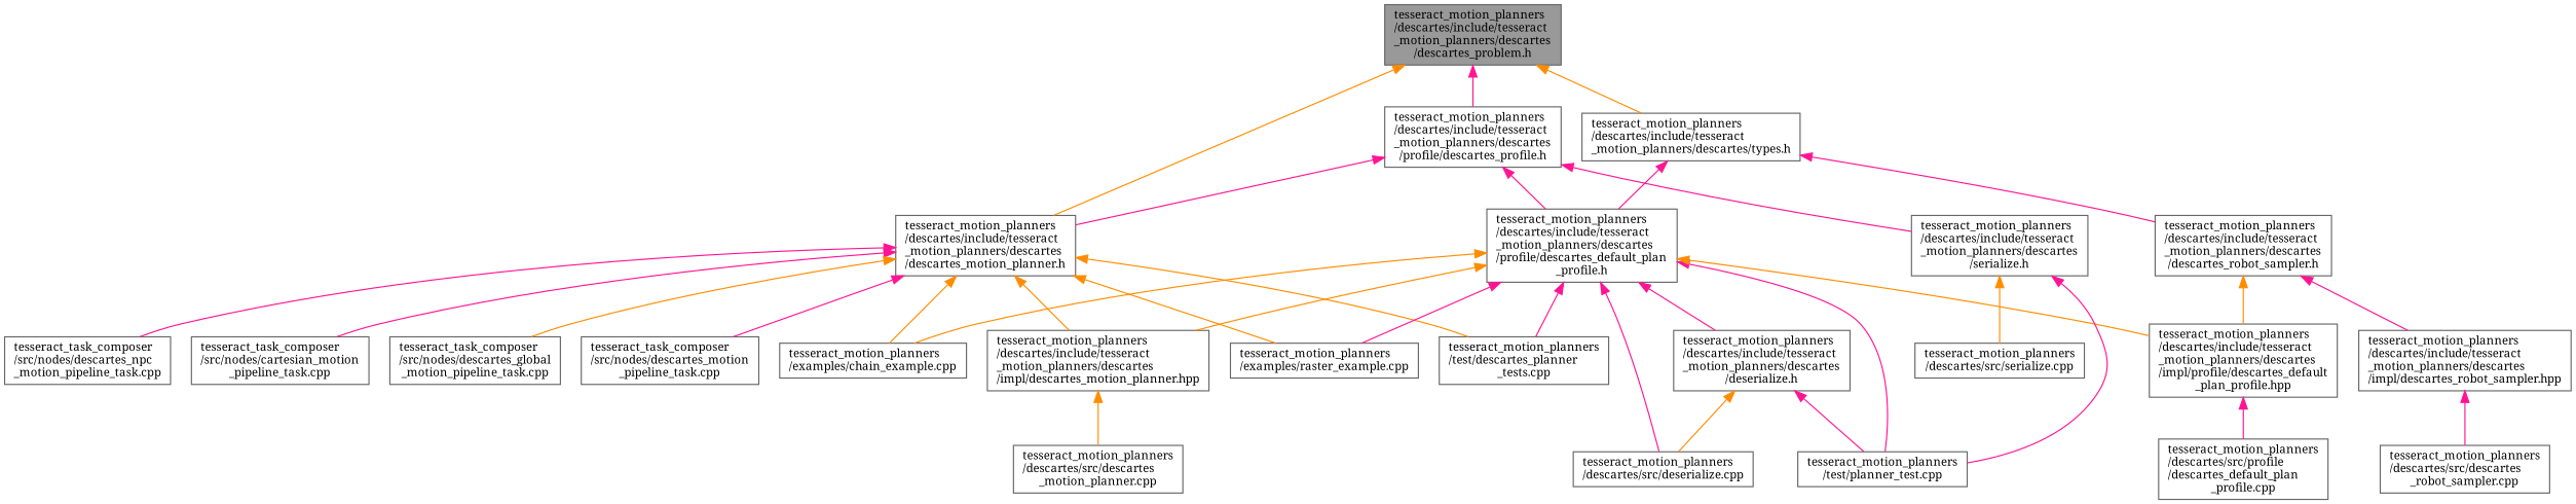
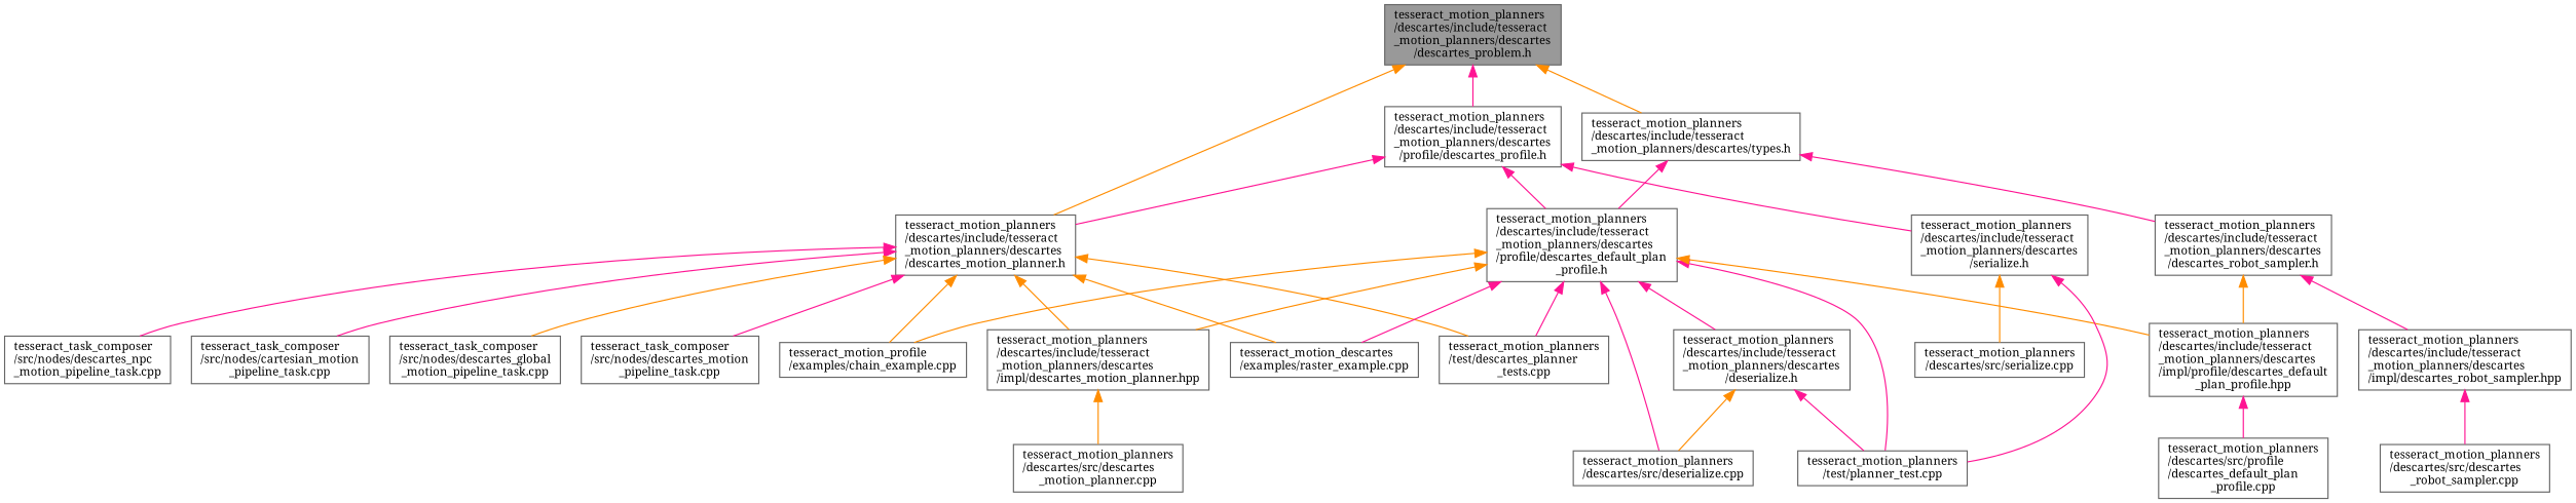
  digraph {
    fontname="Noto Serif"
    node [color=grey40 fillcolor=white fontname="Noto Serif" fontsize=10 shape=box style=filled]
    edge [color=deeppink dir=back fontname="Noto Serif" fontsize=10 labelfontname=Helvetica labelfontsize=10 style=solid]
    n1 [color=gray40 fillcolor=grey60 fontcolor=black height=0.2 label="tesseract_motion_planners\l/descartes/include/tesseract\l_motion_planners/descartes\l/descartes_problem.h" width=0.4]
    n2 [height=0.2 label="tesseract_motion_planners\l/descartes/include/tesseract\l_motion_planners/descartes\l/descartes_motion_planner.h" width=0.4]
    n3 [height=0.2 label="tesseract_motion_planners\l/descartes/include/tesseract\l_motion_planners/descartes\l/profile/descartes_profile.h" width=0.4]
    n4 [height=0.2 label="tesseract_motion_planners\l/descartes/include/tesseract\l_motion_planners/descartes/types.h" width=0.4]
    n5 [height=0.2 label="tesseract_motion_planners\l/descartes/include/tesseract\l_motion_planners/descartes\l/impl/descartes_motion_planner.hpp" width=0.4]
-   n6 [height=0.2 label="tesseract_motion_planners\l/examples/chain_example.cpp" width=0.4]
-   n7 [height=0.2 label="tesseract_motion_planners\l/examples/raster_example.cpp" width=0.4]
+   n6 [height=0.2 label="tesseract_motion_profile\l/examples/chain_example.cpp" width=0.4]
+   n7 [height=0.2 label="tesseract_motion_descartes\l/examples/raster_example.cpp" width=0.4]
    n8 [height=0.2 label="tesseract_motion_planners\l/test/descartes_planner\l_tests.cpp" width=0.4]
    n9 [height=0.2 label="tesseract_task_composer\l/src/nodes/cartesian_motion\l_pipeline_task.cpp" width=0.4]
    n10 [height=0.2 label="tesseract_task_composer\l/src/nodes/descartes_global\l_motion_pipeline_task.cpp" width=0.4]
    n11 [height=0.2 label="tesseract_task_composer\l/src/nodes/descartes_motion\l_pipeline_task.cpp" width=0.4]
    n12 [height=0.2 label="tesseract_task_composer\l/src/nodes/descartes_npc\l_motion_pipeline_task.cpp" width=0.4]
    n13 [height=0.2 label="tesseract_motion_planners\l/descartes/include/tesseract\l_motion_planners/descartes\l/profile/descartes_default_plan\l_profile.h" width=0.4]
    n14 [height=0.2 label="tesseract_motion_planners\l/descartes/include/tesseract\l_motion_planners/descartes\l/serialize.h" width=0.4]
    n15 [height=0.2 label="tesseract_motion_planners\l/descartes/include/tesseract\l_motion_planners/descartes\l/descartes_robot_sampler.h" width=0.4]
    n16 [height=0.2 label="tesseract_motion_planners\l/descartes/src/descartes\l_motion_planner.cpp" width=0.4]
    n17 [height=0.2 label="tesseract_motion_planners\l/descartes/include/tesseract\l_motion_planners/descartes\l/deserialize.h" width=0.4]
    n18 [height=0.2 label="tesseract_motion_planners\l/descartes/src/deserialize.cpp" width=0.4]
    n19 [height=0.2 label="tesseract_motion_planners\l/test/planner_test.cpp" width=0.4]
    n20 [height=0.2 label="tesseract_motion_planners\l/descartes/include/tesseract\l_motion_planners/descartes\l/impl/profile/descartes_default\l_plan_profile.hpp" width=0.4]
    n21 [height=0.2 label="tesseract_motion_planners\l/descartes/src/serialize.cpp" width=0.4]
    n22 [height=0.2 label="tesseract_motion_planners\l/descartes/src/profile\l/descartes_default_plan\l_profile.cpp" width=0.4]
    n23 [height=0.2 label="tesseract_motion_planners\l/descartes/include/tesseract\l_motion_planners/descartes\l/impl/descartes_robot_sampler.hpp" width=0.4]
    n24 [height=0.2 label="tesseract_motion_planners\l/descartes/src/descartes\l_robot_sampler.cpp" width=0.4]
    n1 -> n2 [color=darkorange]
    n1 -> n3
    n1 -> n4 [color=darkorange]
    n2 -> n5 [color=darkorange]
    n2 -> n6 [color=darkorange]
    n2 -> n7 [color=darkorange]
    n2 -> n8 [color=darkorange]
    n2 -> n9
    n2 -> n10 [color=darkorange]
    n2 -> n11
    n2 -> n12
    n3 -> n2
    n3 -> n13
    n3 -> n14
    n4 -> n13
    n4 -> n15
    n5 -> n16 [color=darkorange]
    n13 -> n5 [color=darkorange]
    n13 -> n6 [color=darkorange]
    n13 -> n7
    n13 -> n8
    n13 -> n17
    n13 -> n18
    n13 -> n19
    n13 -> n20 [color=darkorange]
    n14 -> n19
    n14 -> n21 [color=darkorange]
    n15 -> n20 [color=darkorange]
    n15 -> n23
    n17 -> n18 [color=darkorange]
    n17 -> n19
    n20 -> n22
    n23 -> n24
  }
